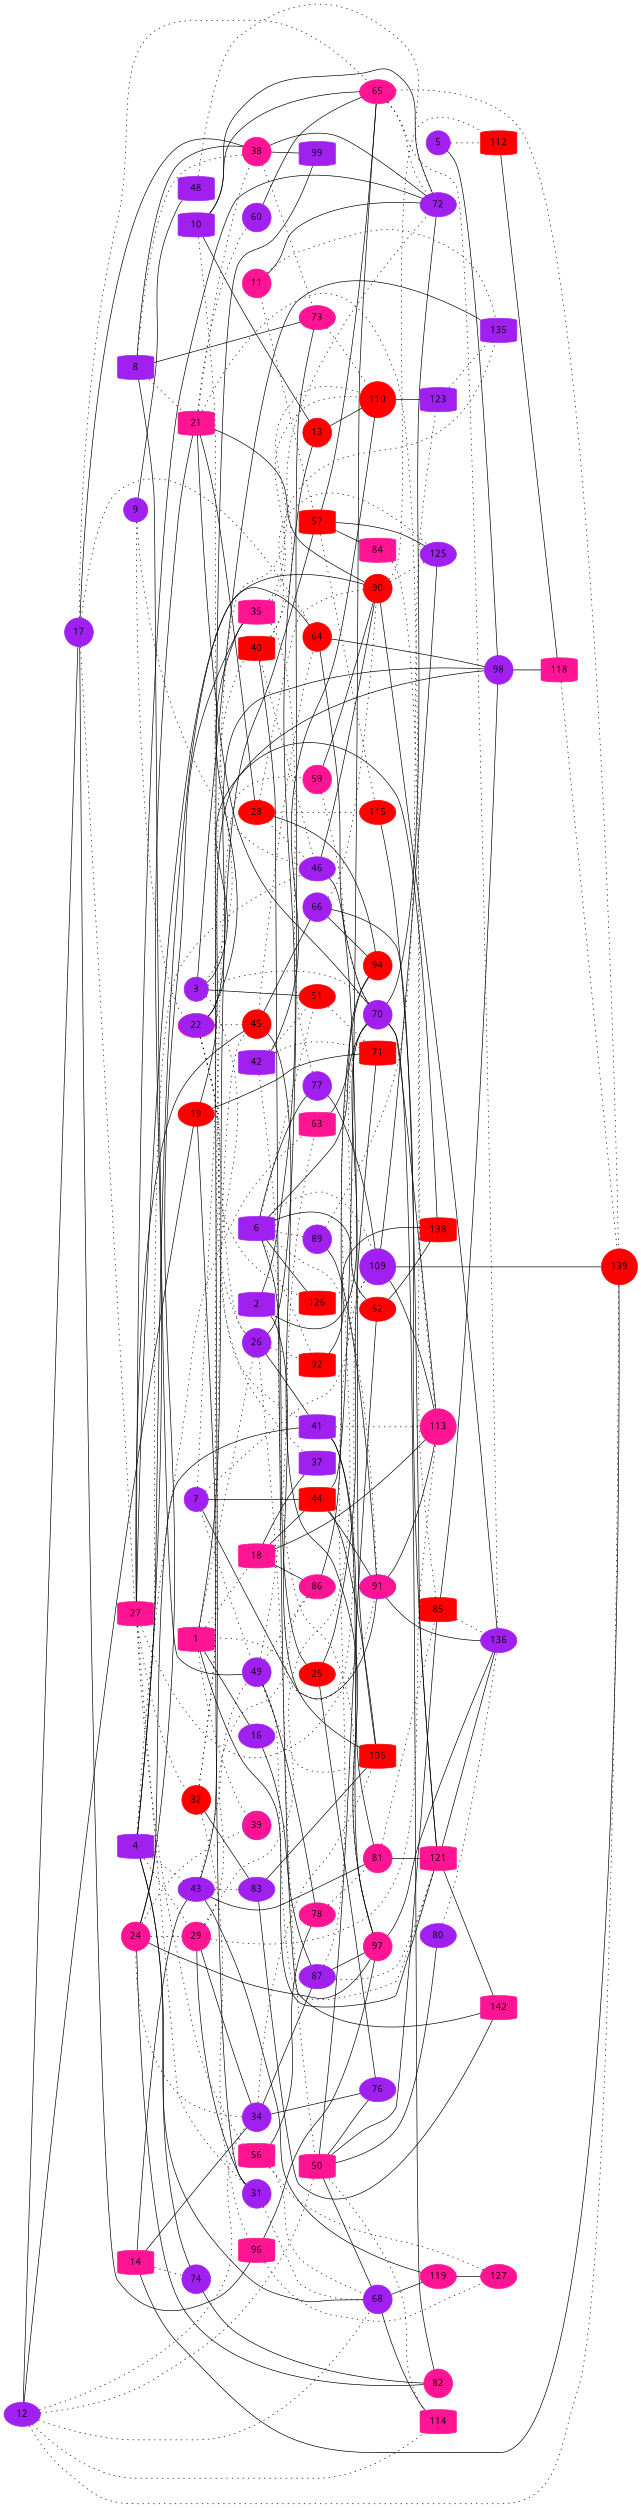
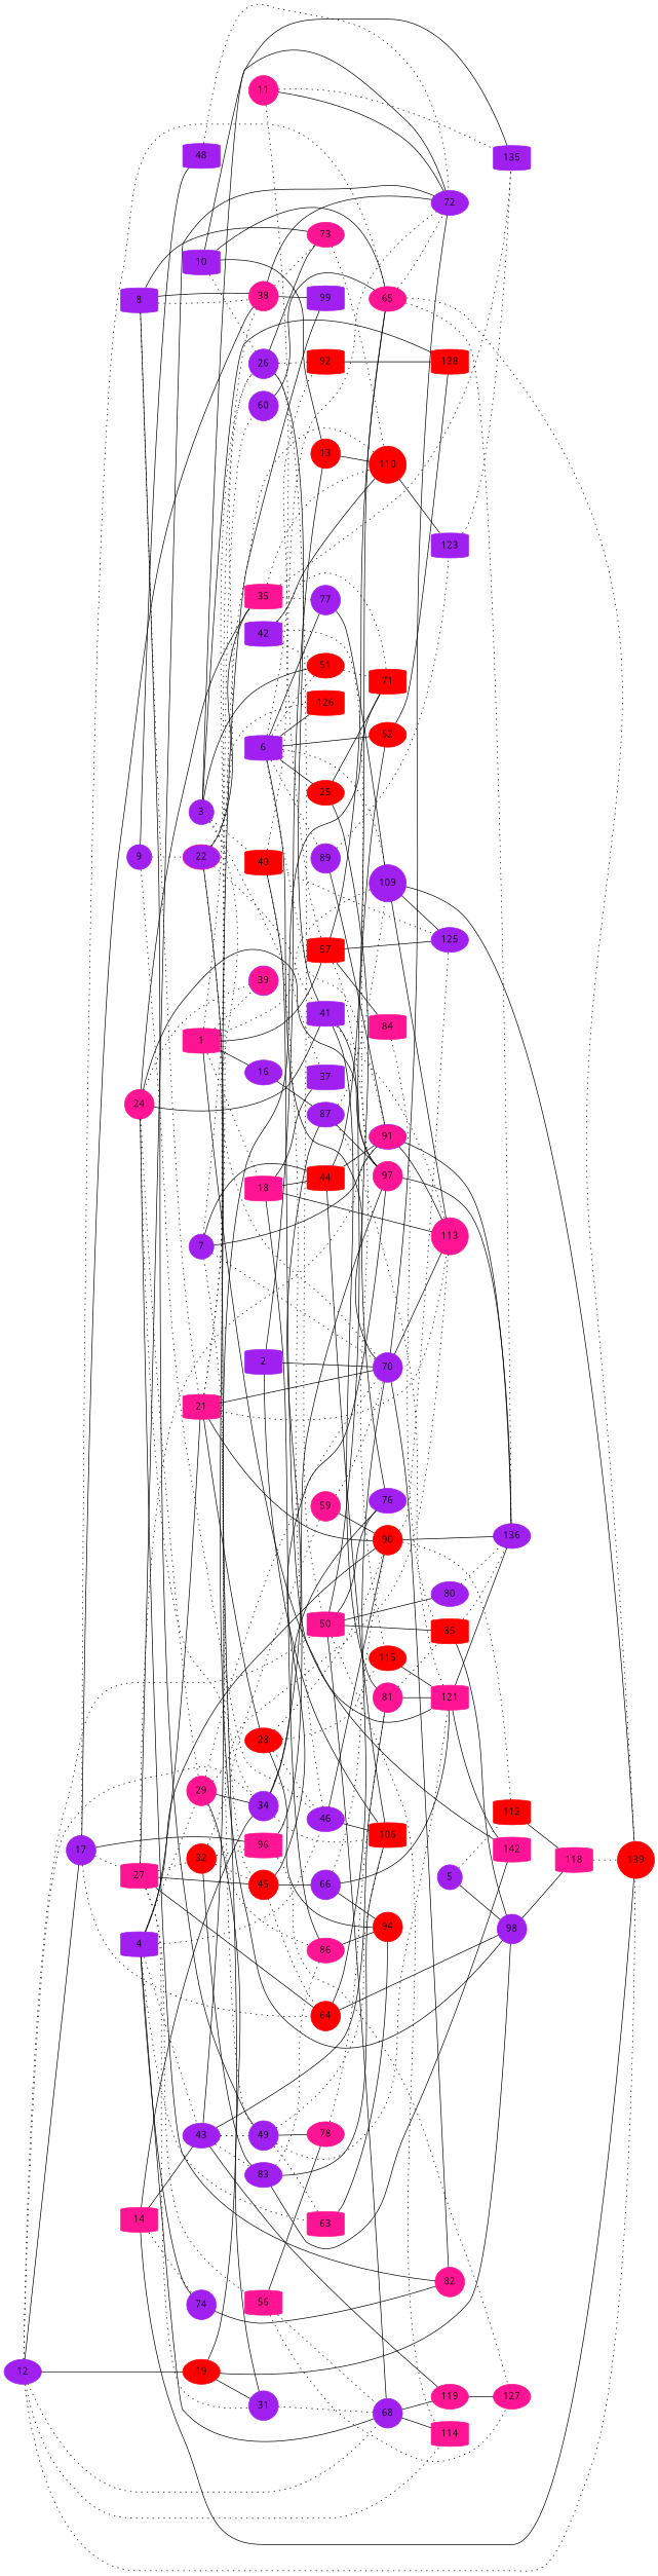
  graph {
    fontname="Open Sans"
    rankdir=LR
    node [color=purple fontname="Open Sans" shape=cylinder style=filled]
    edge [fontname="Open Sans" style=solid]
    1 [color=deeppink super="+30"]
    16 [shape=ellipse]
    18 [color=deeppink super="+111"]
    26 [shape=circle super="+53"]
    39 [fillcolor=deeppink shape=circle]
    57 [color=red super="+129"]
    109 [shape=circle super="+137"]
    121 [color=deeppink super="+133"]
    87 [shape=ellipse super="+143"]
    37
    44 [color=red super="+95"]
    86 [color=deeppink shape=ellipse]
    113 [color=deeppink shape=circle super="+141"]
    92 [color=red]
    73 [color=deeppink shape=ellipse super="+101"]
    50 [color=deeppink super="+130"]
    41
    65 [color=deeppink shape=ellipse]
    115 [color=red shape=ellipse]
    125 [shape=ellipse]
    84 [color=deeppink]
    139 [color=red shape=circle]
    142 [color=deeppink]
    136 [shape=ellipse]
    13 [color=red shape=circle]
    2
    70 [shape=circle super="+108"]
    106 [color=red super="+117"]
    110 [color=red shape=circle super="+131"]
    72 [shape=ellipse super="+104"]
    82 [color=deeppink shape=circle]
    3 [shape=circle super="+62"]
    40 [color=red]
    51 [color=red shape=ellipse]
    135
    138 [color=red]
    46 [shape=ellipse super="+103"]
    71 [color=red]
    4 [super="+15"]
    21 [color=deeppink super="+128"]
    29 [color=deeppink shape=circle super="+67"]
    43 [shape=ellipse super="+47"]
    63 [color=deeppink]
    68 [shape=circle super="+122"]
    74 [shape=circle]
    90 [color=red shape=circle super="+102"]
    38 [color=deeppink shape=circle super="+88"]
    28 [color=red shape=ellipse super="+54"]
    60 [shape=circle]
    34 [shape=circle super="+61"]
    31 [shape=circle]
    49 [shape=circle super="+100"]
    83 [shape=ellipse super="+124"]
    99
    81 [color=deeppink shape=circle super="+132"]
    119 [color=deeppink shape=ellipse]
    94 [color=red shape=circle]
    114 [color=deeppink]
    112 [color=red]
    98 [shape=circle super="+134"]
    118 [color=deeppink]
    5 [shape=circle]
    6 [super="+55"]
    25 [color=red shape=ellipse super="+79"]
    52 [color=red shape=ellipse]
    77 [shape=circle]
    89 [shape=circle]
    91 [fillcolor=deeppink shape=ellipse super="+116"]
    126 [color=red]
    76 [shape=ellipse]
    123
    7 [shape=circle]
    78 [color=deeppink shape=ellipse]
    8
    22 [color=deeppink fillcolor=purple shape=ellipse super="+75"]
    35 [color=deeppink super="+69"]
    45 [color=red shape=circle super="+120"]
    9 [shape=circle]
    48
    10
    11 [color=deeppink shape=circle]
    12 [shape=ellipse super="+58"]
    17 [shape=circle super="+23"]
    19 [color=red shape=ellipse super="+20"]
    27 [color=deeppink super="+33"]
    64 [color=red shape=circle super="+105"]
    96 [color=deeppink super="+140"]
    80 [shape=ellipse]
    85 [color=red]
    14 [color=deeppink]
    97 [color=deeppink shape=circle super="+107"]
    32 [color=red shape=circle]
    56 [color=deeppink]
    127 [color=deeppink shape=ellipse]
    66 [shape=circle super="+93"]
    24 [color=deeppink shape=circle super="+36"]
    59 [color=deeppink shape=circle]
    42
    1 -- 16
    1 -- 18 [style=dotted]
    1 -- 26 [style=dotted]
    1 -- 39 [style=dotted]
    1 -- 57
    1 -- 109 [style=dotted]
    1 -- 121
    16 -- 87
    18 -- 37
    18 -- 44
    18 -- 86
    18 -- 113
    26 -- 92 [style=dotted]
    26 -- 73
    26 -- 50 [style=dotted]
    26 -- 41
    57 -- 65
    57 -- 115 [style=dotted]
    57 -- 125
    57 -- 84
    109 -- 113
    109 -- 125
    109 -- 139
    121 -- 142
    121 -- 136
    87 -- 109 [style=dotted]
    87 -- 121 [style=dotted]
    87 -- 97
    44 -- 65
    44 -- 106
    44 -- 91
    86 -- 94
    92 -- 138
    73 -- 110 [style=dotted]
    50 -- 68
    50 -- 114 [style=dotted]
    50 -- 52
    50 -- 76
    50 -- 80
    50 -- 85
    41 -- 113 [style=dotted]
    41 -- 81
    41 -- 97
    65 -- 139 [style=dotted]
    65 -- 136 [style=dotted]
    65 -- 72 [style=dotted]
    115 -- 121
    84 -- 85 [style=dotted]
    13 -- 110
    2 -- 13
    2 -- 70
    2 -- 106
    70 -- 113
    70 -- 72
    70 -- 82
    110 -- 123
    3 -- 37 [style=dotted]
    3 -- 70 [style=dotted]
    3 -- 40 [style=dotted]
    3 -- 51
    3 -- 135
    3 -- 138
    40 -- 125 [style=dotted]
    40 -- 142
    40 -- 72 [style=dotted]
    40 -- 46 [style=dotted]
    51 -- 71 [style=dotted]
    46 -- 106
    46 -- 90
    4 -- 46 [style=dotted]
    4 -- 21
    4 -- 29 [style=dotted]
    4 -- 43 [style=dotted]
    4 -- 63 [style=dotted]
    4 -- 68
    4 -- 74
    4 -- 90
    21 -- 113 [style=dotted]
    21 -- 70
    21 -- 90
    21 -- 38 [style=dotted]
    21 -- 28
    21 -- 60 [style=dotted]
    29 -- 86 [style=dotted]
    29 -- 113 [style=dotted]
    29 -- 70 [style=dotted]
    29 -- 34
    29 -- 31
    43 -- 49 [style=dotted]
    43 -- 83 [style=dotted]
    43 -- 99
    43 -- 81
    43 -- 119
    63 -- 94
    68 -- 119
    68 -- 114
    74 -- 82
    90 -- 125 [style=dotted]
    90 -- 136
    90 -- 112 [style=dotted]
    38 -- 73 [style=dotted]
    38 -- 72 [weight=2]
    38 -- 99
    28 -- 115 [style=dotted]
    28 -- 46 [style=dotted]
    28 -- 90 [style=dotted]
    28 -- 94
    60 -- 65
    34 -- 87
    34 -- 106 [style=dotted]
    34 -- 76
    31 -- 68 [style=dotted]
    49 -- 121 [style=dotted]
    49 -- 106 [style=dotted]
    49 -- 63 [style=dotted]
    49 -- 78
-   49 -- 86 [style=dotted]
+   83 -- 86 [style=dotted]
    83 -- 142
    83 -- 106
    81 -- 121 [weight=2]
    81 -- 85 [style=dotted]
    119 -- 127
    112 -- 118
    98 -- 118
    118 -- 139 [style=dotted]
    5 -- 112 [style=dotted]
    5 -- 98
    6 -- 109 [style=dotted]
    6 -- 92 [style=dotted]
    6 -- 70
    6 -- 51 [style=dotted]
    6 -- 25
    6 -- 52
    6 -- 77
    6 -- 89 [style=dotted]
    6 -- 91 [style=dotted]
    6 -- 126
    25 -- 71
    25 -- 76
    52 -- 138
    77 -- 109
    89 -- 91
    89 -- 123 [style=dotted]
    91 -- 113
    91 -- 136
    123 -- 135 [style=dotted]
    7 -- 44
    7 -- 70 [style=dotted]
    7 -- 110 [style=dotted]
    7 -- 49 [style=dotted]
    7 -- 91
    78 -- 81 [style=dotted]
    8 -- 73
    8 -- 21 [style=dotted]
    8 -- 38 [style=dotted]
    8 -- 38
    8 -- 49
    22 -- 26 [style=dotted]
    22 -- 41 [style=dotted]
    22 -- 98
    22 -- 126 [style=dotted]
    22 -- 35
    22 -- 45 [style=dotted]
    35 -- 110 [style=dotted]
    35 -- 135 [style=dotted]
    35 -- 77 [style=dotted]
    45 -- 64 [style=dotted]
    45 -- 97
    45 -- 66
    9 -- 46 [style=dotted]
    9 -- 22 [style=dotted]
    9 -- 48
    48 -- 72 [style=dotted]
    10 -- 26 [style=dotted]
    10 -- 65
    10 -- 13
    10 -- 72
    11 -- 57 [style=dotted]
    11 -- 72
    11 -- 135 [style=dotted]
    12 -- 50 [style=dotted]
    12 -- 139 [style=dotted]
    12 -- 68 [style=dotted]
    12 -- 34 [style=dotted]
    12 -- 114 [style=dotted]
    12 -- 17
    12 -- 19
    17 -- 65 [style=dotted]
    17 -- 38
    17 -- 27 [style=dotted]
    17 -- 64 [style=dotted]
    17 -- 96
    19 -- 71
    19 -- 31
    19 -- 98
    27 -- 72
    27 -- 31 [style=dotted]
    27 -- 91 [style=dotted]
    27 -- 45
    27 -- 64
    27 -- 32 [style=dotted]
    27 -- 56 [style=dotted]
    64 -- 70
    64 -- 98
    96 -- 97
    96 -- 127 [style=dotted]
    80 -- 136 [style=dotted]
    85 -- 136 [style=dotted]
    85 -- 98
    14 -- 139
    14 -- 43
    14 -- 74 [style=dotted]
    14 -- 34
    97 -- 136
    32 -- 83
    32 -- 45 [style=dotted]
    32 -- 96 [style=dotted]
    32 -- 59 [style=dotted]
    56 -- 68 [style=dotted]
    56 -- 78
    56 -- 127 [style=dotted]
    66 -- 121
    66 -- 90 [style=dotted]
    66 -- 94
    24 -- 39 [style=dotted]
    24 -- 41
    24 -- 82
    24 -- 29 [style=dotted]
    24 -- 34 [style=dotted]
    24 -- 35
    24 -- 97
    59 -- 70 [style=dotted]
    59 -- 90
    42 -- 110
    42 -- 51 [style=dotted]
    42 -- 71 [style=dotted]
    42 -- 97 [style=dotted]
  }
